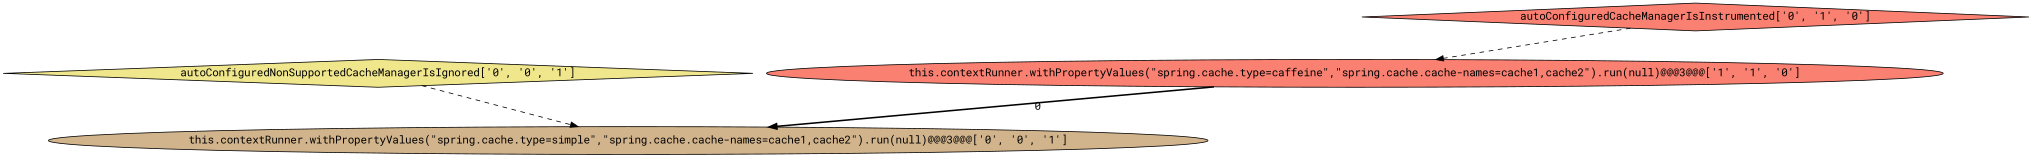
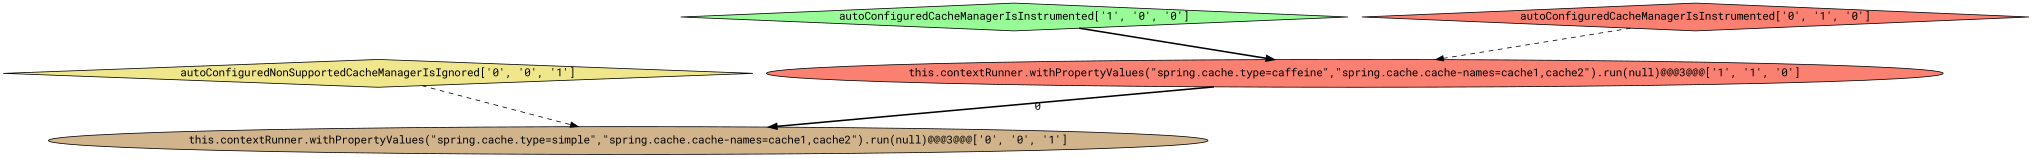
  digraph {
    fontname="Roboto Mono"
    node [fillcolor=salmon shape=diamond style=filled fontname="Roboto Mono"]
    edge [style=dashed fontname="Roboto Mono"]
    n1 [fillcolor=tan label="this.contextRunner.withPropertyValues(\"spring.cache.type=simple\",\"spring.cache.cache-names=cache1,cache2\").run(null)@@@3@@@['0', '0', '1']" shape=ellipse]
    n2 [fillcolor=khaki label="autoConfiguredNonSupportedCacheManagerIsIgnored['0', '0', '1']"]
+   n3 [fillcolor=palegreen label="autoConfiguredCacheManagerIsInstrumented['1', '0', '0']"]
    n4 [label="this.contextRunner.withPropertyValues(\"spring.cache.type=caffeine\",\"spring.cache.cache-names=cache1,cache2\").run(null)@@@3@@@['1', '1', '0']" shape=ellipse]
    n5 [label="autoConfiguredCacheManagerIsInstrumented['0', '1', '0']"]
    n2 -> n1
+   n3 -> n4 [style=bold]
    n4 -> n1 [label=0 style=bold]
    n5 -> n4
  }
